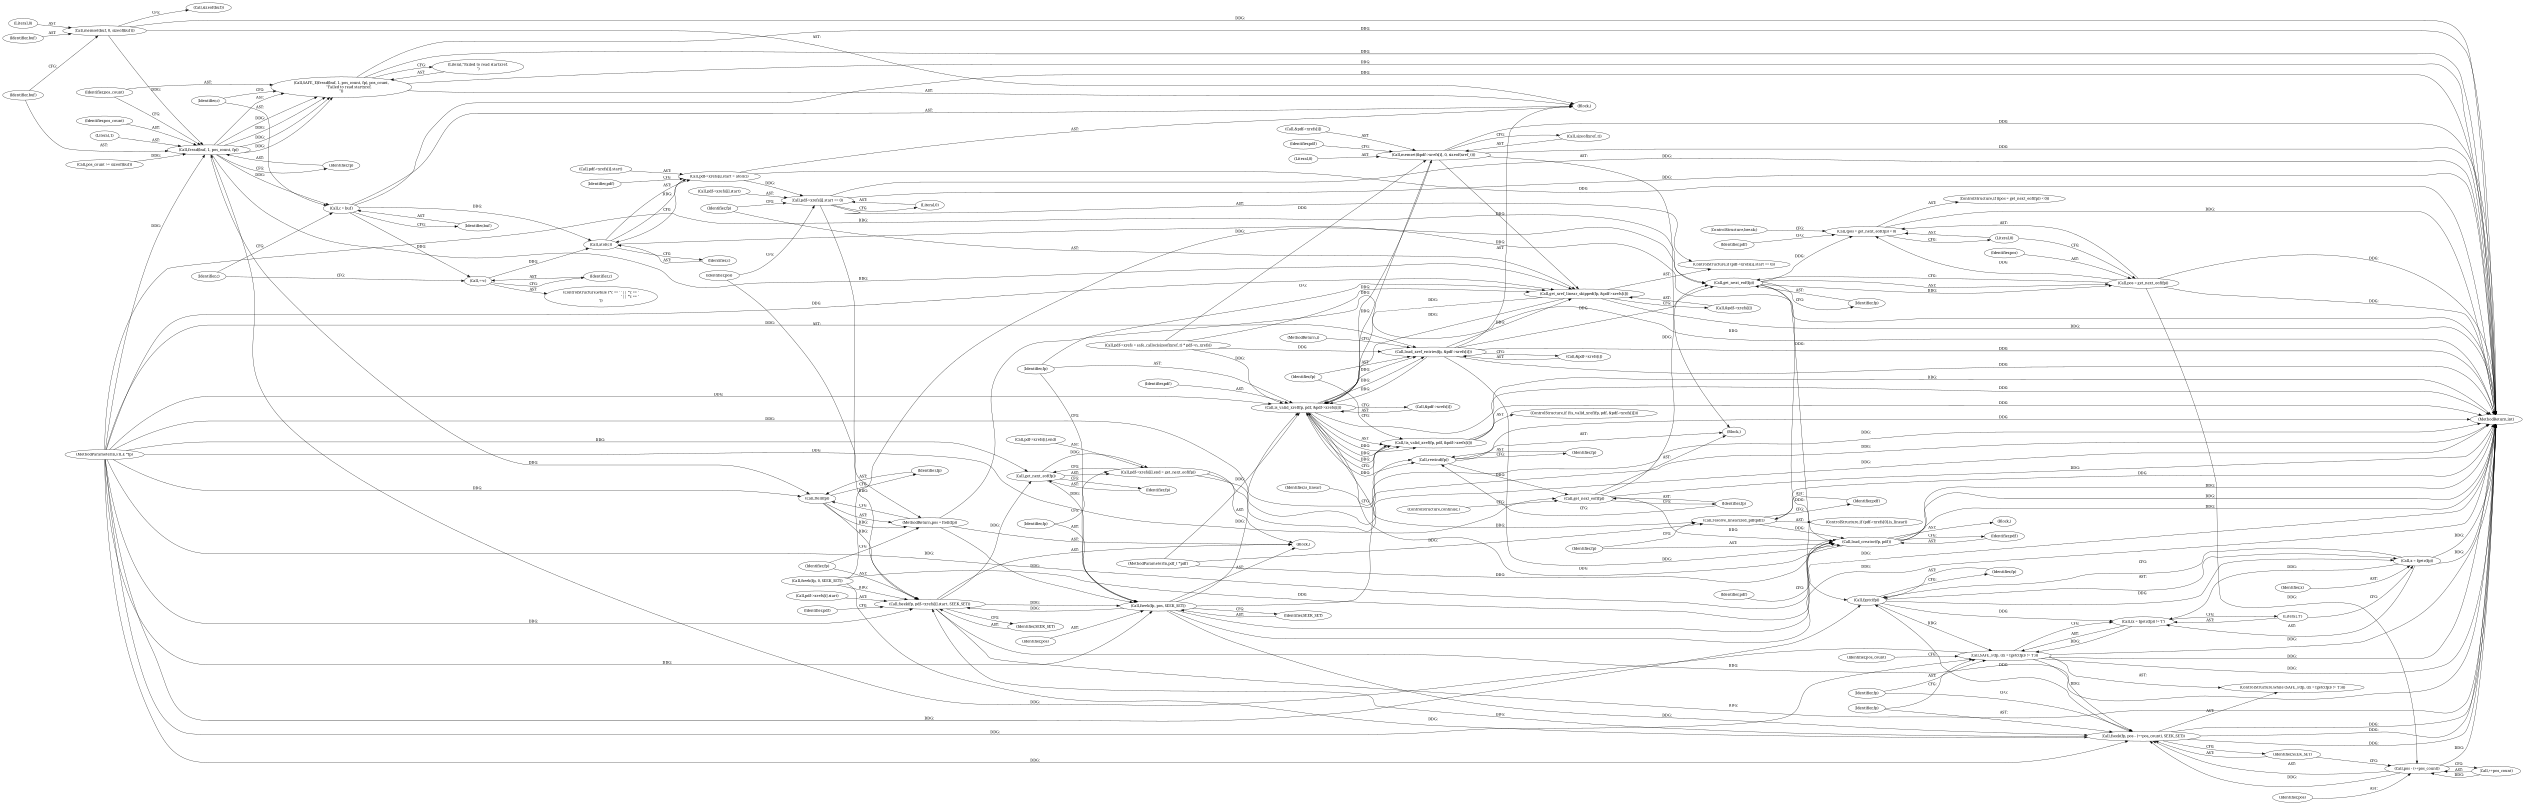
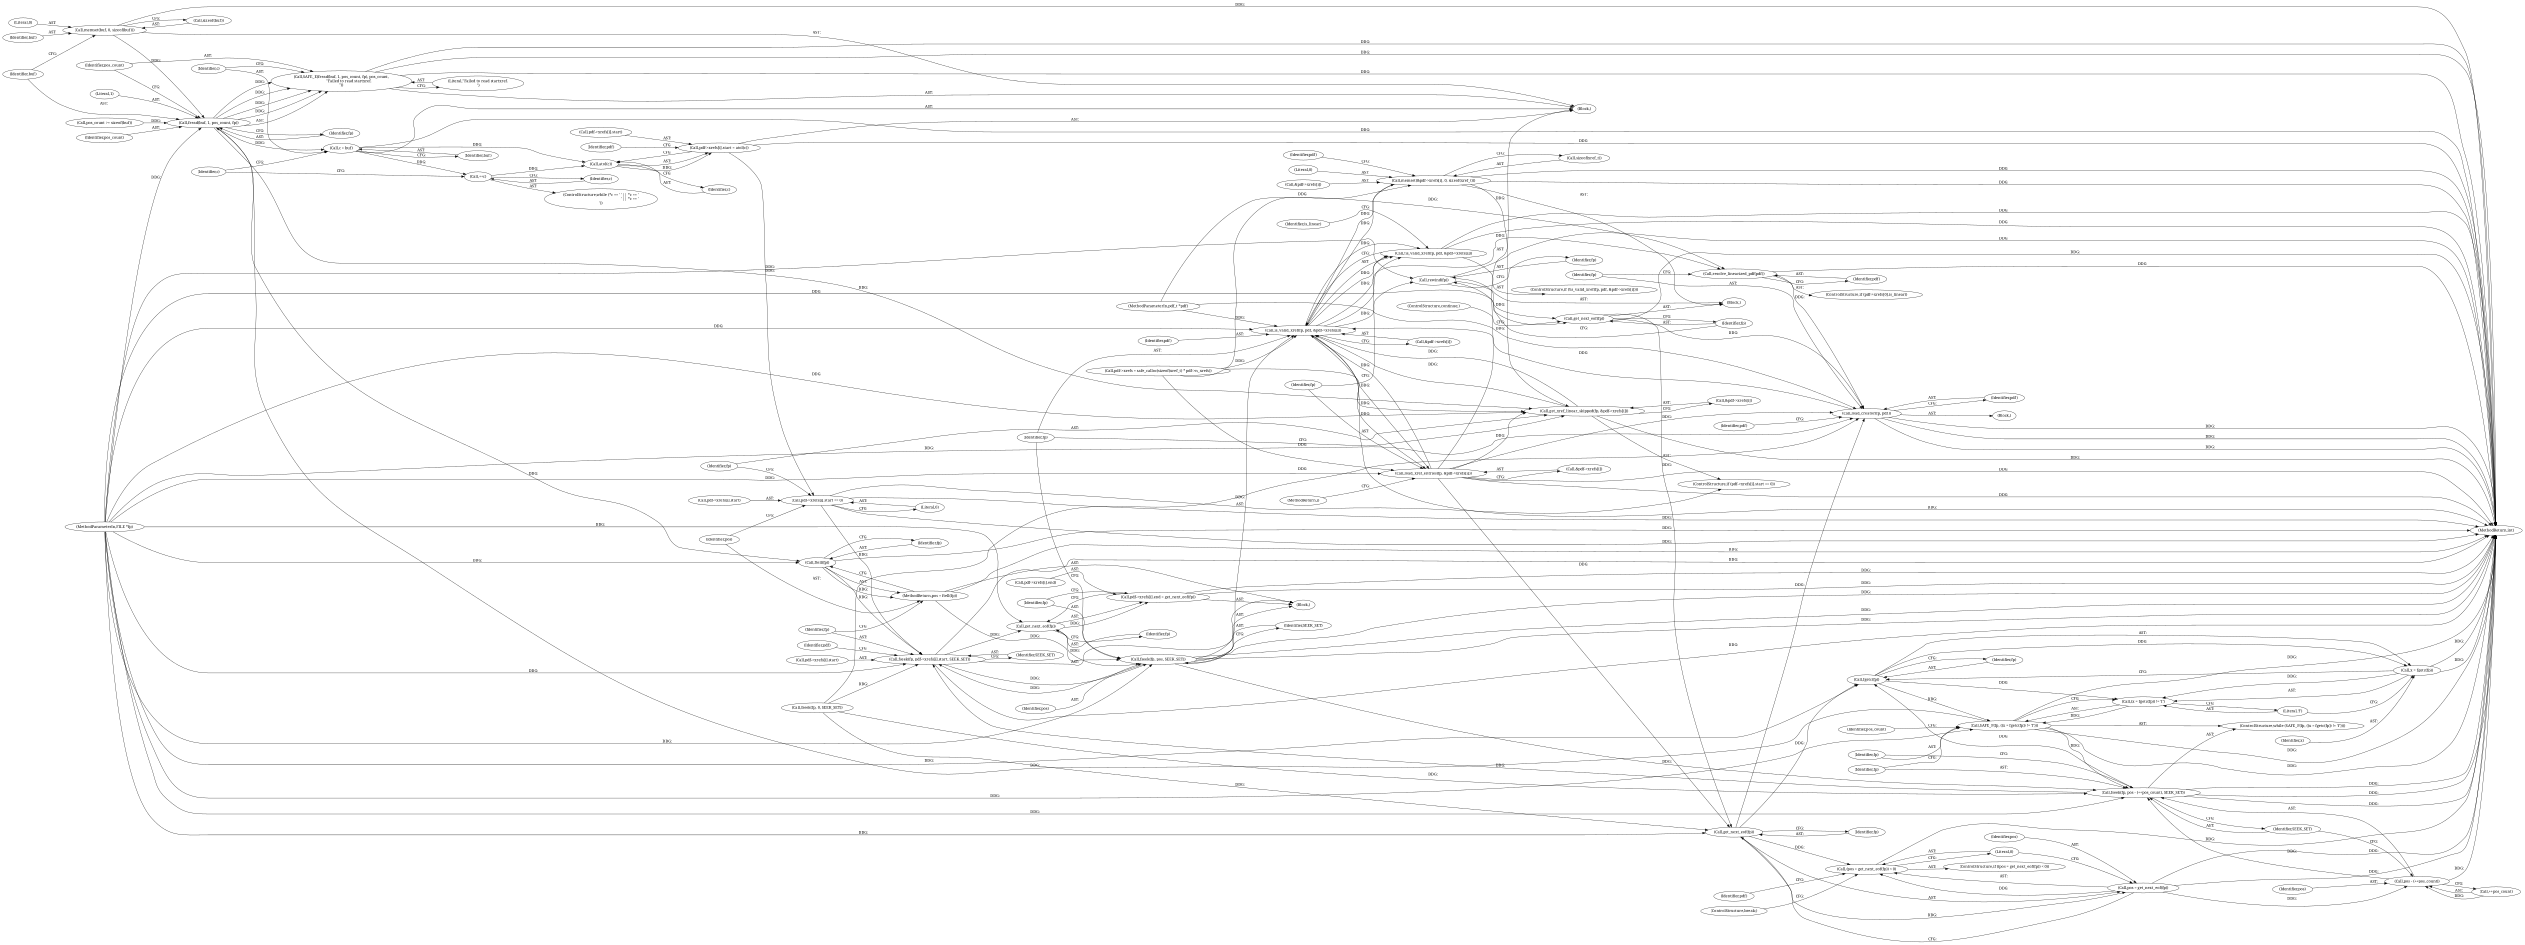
  digraph {
    fontname="Noto Serif"
    rankdir=LR
    node [fontname="Noto Serif"]
    edge [fontname="Noto Serif"]
    n1 [label="(Call,memset(buf, 0, sizeof(buf)))"]
    n2 [label="(Call,fread(buf, 1, pos_count, fp))"]
    n3 [label="(MethodReturn,int)"]
    n4 [label="(Call,sizeof(buf))"]
    n5 [label="(Block,)"]
    n6 [label="(Call,SAFE_E(fread(buf, 1, pos_count, fp), pos_count,\n               \"Failed to read startxref.\n\"))"]
    n7 [label="(Call,c = buf)"]
    n8 [label="(Call,get_xref_linear_skipped(fp, &pdf->xrefs[i]))"]
    n9 [label="(Call,ftell(fp))"]
    n10 [label="(Identifier,fp)"]
    n11 [label="(Literal,\"Failed to read startxref.\n\")"]
    n12 [label="(Call,++c)"]
    n13 [label="(Call,atol(c))"]
    n14 [label="(Identifier,buf)"]
    n15 [label="(ControlStructure,if (pdf->xrefs[i].start == 0))"]
    n16 [label="(Call,is_valid_xref(fp, pdf, &pdf->xrefs[i]))"]
    n17 [label="(Call,&pdf->xrefs[i])"]
    n18 [label="(Call,fseek(fp, pdf->xrefs[i].start, SEEK_SET))"]
    n19 [label="(MethodReturn,pos = ftell(fp))"]
    n20 [label="(Identifier,fp)"]
    n21 [label="(Identifier,c)"]
    n22 [label="(ControlStructure,while (*c == ' ' || *c == '\n' || *c == '\r'))"]
    n23 [label="(Call,pdf->xrefs[i].start = atol(c))"]
    n24 [label="(Identifier,c)"]
    n25 [label="(Call,pdf->xrefs[i].start == 0)"]
    n26 [label="(Literal,0)"]
    n27 [label="(Call,get_next_eof(fp))"]
    n28 [label="(Call,fseek(fp, pos, SEEK_SET))"]
    n29 [label="(Block,)"]
    n30 [label="(Identifier,SEEK_SET)"]
    n31 [label="(Call,pdf->xrefs[i].end = get_next_eof(fp))"]
    n32 [label="(Identifier,fp)"]
    n33 [label="(Call,fseek(fp, pos - (++pos_count), SEEK_SET))"]
    n34 [label="(Identifier,SEEK_SET)"]
    n35 [label="(Call,fgetc(fp))"]
    n36 [label="(ControlStructure,while (SAFE_F(fp, ((x = fgetc(fp)) != 'f'))))"]
    n37 [label="(Identifier,SEEK_SET)"]
    n38 [label="(Call,!is_valid_xref(fp, pdf, &pdf->xrefs[i]))"]
    n39 [label="(Call,memset(&pdf->xrefs[i], 0, sizeof(xref_t)))"]
    n40 [label="(Call,rewind(fp))"]
    n41 [label="(Call,load_xref_entries(fp, &pdf->xrefs[i]))"]
    n42 [label="(Call,resolve_linearized_pdf(pdf))"]
    n43 [label="(Call,&pdf->xrefs[i])"]
    n44 [label="(Call,SAFE_F(fp, ((x = fgetc(fp)) != 'f')))"]
    n45 [label="(Call,(x = fgetc(fp)) != 'f')"]
    n46 [label="(Call,x = fgetc(fp))"]
    n47 [label="(Identifier,fp)"]
    n48 [label="(Call,pos - (++pos_count))"]
    n49 [label="(Literal,'f')"]
    n50 [label="(ControlStructure,if (!is_valid_xref(fp, pdf, &pdf->xrefs[i])))"]
    n51 [label="(Block,)"]
    n52 [label="(Call,sizeof(xref_t))"]
    n53 [label="(Call,get_next_eof(fp))"]
    n54 [label="(Identifier,fp)"]
    n55 [label="(Call,load_creator(fp, pdf))"]
    n56 [label="(Block,)"]
    n57 [label="(Identifier,pdf)"]
    n58 [label="(Call,get_next_eof(fp))"]
    n59 [label="(Call,&pdf->xrefs[i])"]
    n60 [label="(ControlStructure,if (pdf->xrefs[0].is_linear))"]
    n61 [label="(Identifier,pdf)"]
    n62 [label="(Identifier,fp)"]
    n63 [label="(Call,(pos = get_next_eof(fp)) < 0)"]
    n64 [label="(Call,pos = get_next_eof(fp))"]
    n65 [label="(Identifier,fp)"]
    n66 [label="(Literal,0)"]
    n67 [label="(ControlStructure,if ((pos = get_next_eof(fp)) < 0))"]
    n68 [label="(Call,++pos_count)"]
    n69 [label="(MethodReturn,i)"]
    n70 [label="(Call,pos_count >= sizeof(buf))"]
    n71 [label="(Call,pdf->xrefs = safe_calloc(sizeof(xref_t) * pdf->n_xrefs))"]
    n72 [label="(Call,pdf->xrefs[i].start)"]
    n73 [label="(Call,pdf->xrefs[i].end)"]
    n74 [label="(Identifier,pos_count)"]
    n75 [label="(Identifier,fp)"]
    n76 [label="(Identifier,x)"]
    n77 [label="(Identifier,pdf)"]
    n78 [label="(Identifier,pos_count)"]
    n79 [label="(MethodParameterIn,pdf_t *pdf)"]
    n80 [label="(Identifier,is_linear)"]
    n81 [label="(Identifier,pos)"]
    n82 [label="(Identifier,c)"]
    n83 [label="(Identifier,buf)"]
    n84 [label="(ControlStructure,break;)"]
    n85 [label="(Literal,1)"]
    n86 [label="(Identifier,pdf)"]
    n87 [label="(Identifier,fp)"]
    n88 [label="(Identifier,fp)"]
    n89 [label="(Call,pdf->xrefs[i].start)"]
    n90 [label="(Literal,0)"]
    n91 [label="(Call,&pdf->xrefs[i])"]
    n92 [label="(Identifier,fp)"]
    n93 [label="(Identifier,pdf)"]
    n94 [label="(Identifier,buf)"]
    n95 [label="(Identifier,pdf)"]
    n96 [label="(Identifier,fp)"]
    n97 [label="(Identifier,c)"]
    n98 [label="(Identifier,pos)"]
    n99 [label="(MethodParameterIn,FILE *fp)"]
    n100 [label="(Literal,0)"]
    n101 [label="(Identifier,fp)"]
    n102 [label="(Call,fseek(fp, 0, SEEK_SET))"]
    n103 [label="(Identifier,pos_count)"]
    n104 [label="(ControlStructure,continue;)"]
    n105 [label="(Identifier,fp)"]
    n106 [label="(Identifier,pos)"]
    n107 [label="(Call,pdf->xrefs[i].start)"]
    n108 [label="(Identifier,pdf)"]
    n109 [label="(Identifier,pos)"]
    n110 [label="(Identifier,pdf)"]
    n111 [label="(Identifier,fp)"]
    n1 -> n2 [label="DDG: "]
    n1 -> n3 [label="DDG: "]
    n1 -> n4 [label="CFG: "]
    n1 -> n5 [label="AST: "]
    n2 -> n6 [label="AST: "]
    n2 -> n6 [label="DDG: "]
    n2 -> n6 [label="DDG: "]
    n2 -> n6 [label="DDG: "]
    n2 -> n6 [label="DDG: "]
    n2 -> n7 [label="DDG: "]
    n2 -> n8 [label="DDG: "]
    n2 -> n9 [label="DDG: "]
    n2 -> n10 [label="CFG: "]
+   n4 -> n1 [label="AST: "]
    n6 -> n3 [label="DDG: "]
    n6 -> n3 [label="DDG: "]
    n6 -> n3 [label="DDG: "]
    n6 -> n5 [label="AST: "]
    n6 -> n11 [label="CFG: "]
    n7 -> n3 [label="DDG: "]
    n7 -> n5 [label="AST: "]
    n7 -> n12 [label="DDG: "]
    n7 -> n13 [label="DDG: "]
    n7 -> n14 [label="CFG: "]
    n8 -> n3 [label="DDG: "]
    n8 -> n15 [label="AST: "]
    n8 -> n16 [label="DDG: "]
    n8 -> n16 [label="DDG: "]
    n8 -> n17 [label="CFG: "]
    n9 -> n18 [label="DDG: "]
    n9 -> n19 [label="AST: "]
    n9 -> n19 [label="DDG: "]
    n9 -> n20 [label="CFG: "]
    n10 -> n2 [label="AST: "]
    n11 -> n6 [label="AST: "]
    n12 -> n13 [label="DDG: "]
    n12 -> n21 [label="CFG: "]
    n12 -> n22 [label="AST: "]
-   n13 -> n3 [label="DDG: "]
+   n9 -> n3 [label="DDG: "]
    n13 -> n23 [label="AST: "]
    n13 -> n23 [label="DDG: "]
    n13 -> n24 [label="CFG: "]
    n14 -> n7 [label="AST: "]
    n16 -> n3 [label="DDG: "]
    n16 -> n38 [label="AST: "]
    n16 -> n38 [label="DDG: "]
    n16 -> n38 [label="DDG: "]
    n16 -> n38 [label="DDG: "]
    n16 -> n39 [label="DDG: "]
    n16 -> n40 [label="DDG: "]
    n16 -> n41 [label="DDG: "]
    n16 -> n41 [label="DDG: "]
    n16 -> n42 [label="DDG: "]
    n16 -> n43 [label="CFG: "]
    n17 -> n8 [label="AST: "]
    n18 -> n3 [label="DDG: "]
    n18 -> n3 [label="DDG: "]
    n18 -> n27 [label="DDG: "]
    n18 -> n28 [label="DDG: "]
    n18 -> n29 [label="AST: "]
    n18 -> n30 [label="CFG: "]
    n19 -> n3 [label="DDG: "]
    n19 -> n9 [label="CFG: "]
    n19 -> n28 [label="DDG: "]
    n19 -> n29 [label="AST: "]
    n20 -> n9 [label="AST: "]
    n21 -> n12 [label="AST: "]
    n23 -> n3 [label="DDG: "]
    n23 -> n5 [label="AST: "]
    n23 -> n13 [label="CFG: "]
    n23 -> n25 [label="DDG: "]
    n24 -> n13 [label="AST: "]
    n25 -> n3 [label="DDG: "]
    n25 -> n3 [label="DDG: "]
    n25 -> n15 [label="AST: "]
    n25 -> n18 [label="DDG: "]
    n25 -> n26 [label="CFG: "]
    n26 -> n25 [label="AST: "]
    n27 -> n28 [label="DDG: "]
    n27 -> n31 [label="AST: "]
    n27 -> n31 [label="DDG: "]
    n27 -> n32 [label="CFG: "]
    n28 -> n3 [label="DDG: "]
    n28 -> n3 [label="DDG: "]
    n28 -> n3 [label="DDG: "]
    n28 -> n16 [label="DDG: "]
    n28 -> n18 [label="DDG: "]
    n28 -> n29 [label="AST: "]
    n28 -> n33 [label="DDG: "]
    n28 -> n34 [label="CFG: "]
    n30 -> n18 [label="AST: "]
    n31 -> n3 [label="DDG: "]
    n31 -> n3 [label="DDG: "]
    n31 -> n27 [label="CFG: "]
    n31 -> n29 [label="AST: "]
    n32 -> n27 [label="AST: "]
    n33 -> n3 [label="DDG: "]
    n33 -> n3 [label="DDG: "]
    n33 -> n3 [label="DDG: "]
    n33 -> n18 [label="DDG: "]
    n33 -> n35 [label="DDG: "]
    n33 -> n36 [label="AST: "]
    n33 -> n37 [label="CFG: "]
    n34 -> n28 [label="AST: "]
    n35 -> n44 [label="DDG: "]
    n35 -> n45 [label="DDG: "]
    n35 -> n46 [label="AST: "]
    n35 -> n46 [label="DDG: "]
    n35 -> n47 [label="CFG: "]
    n37 -> n33 [label="AST: "]
    n37 -> n48 [label="CFG: "]
    n38 -> n3 [label="DDG: "]
    n38 -> n3 [label="DDG: "]
    n38 -> n16 [label="CFG: "]
    n38 -> n50 [label="AST: "]
    n39 -> n3 [label="DDG: "]
    n39 -> n3 [label="DDG: "]
    n39 -> n8 [label="DDG: "]
    n39 -> n16 [label="DDG: "]
    n39 -> n51 [label="AST: "]
    n39 -> n52 [label="CFG: "]
    n40 -> n3 [label="DDG: "]
    n40 -> n51 [label="AST: "]
    n40 -> n53 [label="DDG: "]
    n40 -> n54 [label="CFG: "]
    n41 -> n3 [label="DDG: "]
    n41 -> n3 [label="DDG: "]
    n41 -> n5 [label="AST: "]
    n41 -> n8 [label="DDG: "]
    n41 -> n16 [label="DDG: "]
    n41 -> n55 [label="DDG: "]
    n41 -> n58 [label="DDG: "]
    n41 -> n59 [label="CFG: "]
    n42 -> n3 [label="DDG: "]
    n42 -> n55 [label="DDG: "]
    n42 -> n60 [label="AST: "]
    n42 -> n61 [label="CFG: "]
    n43 -> n16 [label="AST: "]
    n44 -> n2 [label="DDG: "]
    n44 -> n3 [label="DDG: "]
    n44 -> n3 [label="DDG: "]
    n44 -> n3 [label="DDG: "]
    n44 -> n33 [label="DDG: "]
    n44 -> n36 [label="AST: "]
    n44 -> n45 [label="CFG: "]
    n45 -> n44 [label="AST: "]
    n45 -> n44 [label="DDG: "]
    n45 -> n49 [label="CFG: "]
    n46 -> n3 [label="DDG: "]
    n46 -> n3 [label="DDG: "]
    n46 -> n35 [label="CFG: "]
    n46 -> n45 [label="AST: "]
    n46 -> n45 [label="DDG: "]
    n47 -> n35 [label="AST: "]
    n48 -> n3 [label="DDG: "]
    n48 -> n33 [label="AST: "]
    n48 -> n33 [label="DDG: "]
    n48 -> n68 [label="CFG: "]
    n49 -> n45 [label="AST: "]
    n49 -> n46 [label="CFG: "]
    n52 -> n39 [label="AST: "]
    n53 -> n3 [label="DDG: "]
    n53 -> n51 [label="AST: "]
    n53 -> n55 [label="DDG: "]
    n53 -> n58 [label="DDG: "]
    n53 -> n62 [label="CFG: "]
    n54 -> n40 [label="AST: "]
    n55 -> n3 [label="DDG: "]
    n55 -> n3 [label="DDG: "]
    n55 -> n3 [label="DDG: "]
    n55 -> n16 [label="DDG: "]
    n55 -> n56 [label="AST: "]
    n55 -> n57 [label="CFG: "]
    n57 -> n55 [label="AST: "]
    n58 -> n35 [label="DDG: "]
    n58 -> n55 [label="DDG: "]
    n58 -> n63 [label="DDG: "]
    n58 -> n64 [label="AST: "]
    n58 -> n64 [label="DDG: "]
    n58 -> n65 [label="CFG: "]
    n59 -> n41 [label="AST: "]
    n61 -> n42 [label="AST: "]
    n62 -> n40 [label="CFG: "]
    n62 -> n53 [label="AST: "]
    n63 -> n3 [label="DDG: "]
    n63 -> n66 [label="CFG: "]
    n63 -> n67 [label="AST: "]
    n64 -> n3 [label="DDG: "]
    n64 -> n3 [label="DDG: "]
    n64 -> n48 [label="DDG: "]
    n64 -> n58 [label="CFG: "]
    n64 -> n63 [label="AST: "]
    n64 -> n63 [label="DDG: "]
    n65 -> n58 [label="AST: "]
    n66 -> n63 [label="AST: "]
    n66 -> n64 [label="CFG: "]
    n68 -> n48 [label="AST: "]
    n68 -> n48 [label="DDG: "]
    n69 -> n41 [label="CFG: "]
    n70 -> n2 [label="DDG: "]
    n71 -> n8 [label="DDG: "]
    n71 -> n16 [label="DDG: "]
    n71 -> n39 [label="DDG: "]
    n71 -> n41 [label="DDG: "]
    n72 -> n18 [label="AST: "]
    n73 -> n31 [label="AST: "]
    n74 -> n2 [label="CFG: "]
    n74 -> n6 [label="AST: "]
    n75 -> n8 [label="AST: "]
    n75 -> n25 [label="CFG: "]
    n76 -> n46 [label="AST: "]
    n77 -> n23 [label="CFG: "]
    n78 -> n2 [label="AST: "]
    n79 -> n16 [label="DDG: "]
    n79 -> n42 [label="DDG: "]
    n79 -> n55 [label="DDG: "]
    n80 -> n38 [label="CFG: "]
    n81 -> n28 [label="AST: "]
    n82 -> n6 [label="CFG: "]
    n82 -> n7 [label="AST: "]
    n83 -> n1 [label="AST: "]
    n84 -> n63 [label="CFG: "]
    n85 -> n2 [label="AST: "]
    n86 -> n18 [label="CFG: "]
    n87 -> n33 [label="CFG: "]
    n87 -> n44 [label="AST: "]
    n88 -> n38 [label="CFG: "]
    n88 -> n41 [label="AST: "]
    n89 -> n23 [label="AST: "]
    n90 -> n39 [label="AST: "]
    n91 -> n39 [label="AST: "]
    n92 -> n8 [label="CFG: "]
    n92 -> n16 [label="AST: "]
    n92 -> n28 [label="CFG: "]
    n93 -> n55 [label="CFG: "]
    n94 -> n1 [label="CFG: "]
    n94 -> n2 [label="AST: "]
    n95 -> n39 [label="CFG: "]
    n96 -> n42 [label="CFG: "]
    n96 -> n55 [label="AST: "]
    n97 -> n7 [label="CFG: "]
    n97 -> n12 [label="CFG: "]
    n98 -> n19 [label="AST: "]
    n98 -> n25 [label="CFG: "]
    n99 -> n2 [label="DDG: "]
    n99 -> n8 [label="DDG: "]
    n99 -> n9 [label="DDG: "]
    n99 -> n16 [label="DDG: "]
    n99 -> n18 [label="DDG: "]
    n99 -> n27 [label="DDG: "]
    n99 -> n28 [label="DDG: "]
    n99 -> n33 [label="DDG: "]
    n99 -> n35 [label="DDG: "]
    n99 -> n40 [label="DDG: "]
    n99 -> n41 [label="DDG: "]
    n99 -> n44 [label="DDG: "]
    n99 -> n53 [label="DDG: "]
    n99 -> n55 [label="DDG: "]
    n99 -> n58 [label="DDG: "]
    n100 -> n1 [label="AST: "]
    n101 -> n18 [label="AST: "]
    n101 -> n19 [label="CFG: "]
    n102 -> n18 [label="DDG: "]
    n102 -> n33 [label="DDG: "]
    n102 -> n55 [label="DDG: "]
    n102 -> n58 [label="DDG: "]
    n103 -> n44 [label="CFG: "]
    n104 -> n53 [label="CFG: "]
    n105 -> n28 [label="AST: "]
    n105 -> n31 [label="CFG: "]
    n106 -> n64 [label="AST: "]
    n107 -> n25 [label="AST: "]
    n108 -> n16 [label="AST: "]
    n109 -> n48 [label="AST: "]
    n110 -> n63 [label="CFG: "]
    n111 -> n33 [label="AST: "]
    n111 -> n44 [label="CFG: "]
  }
